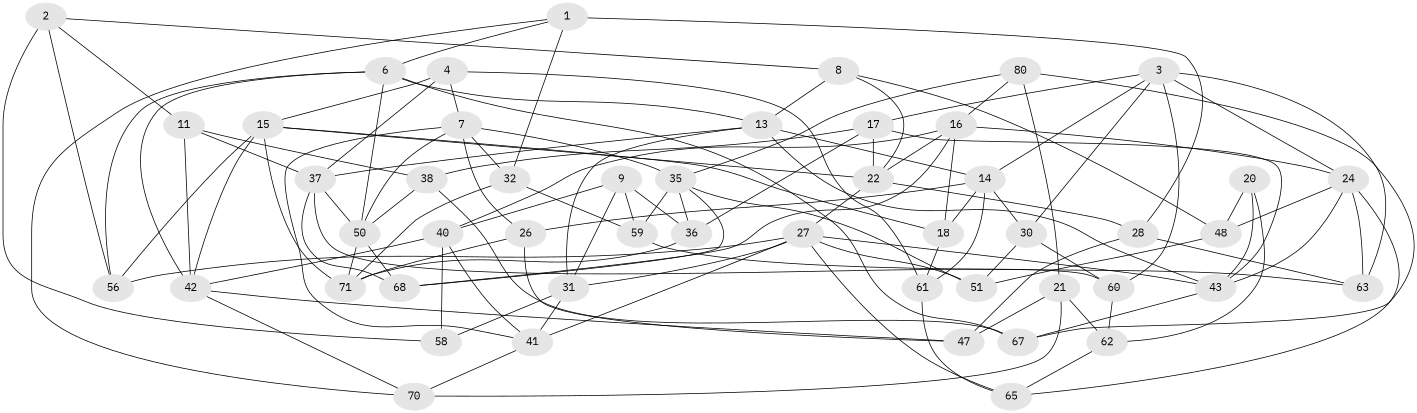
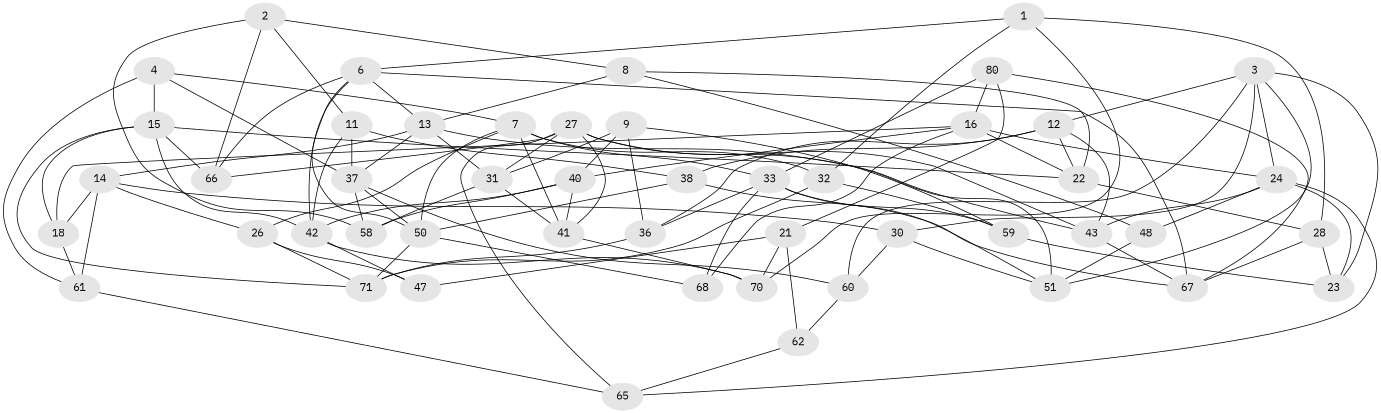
  graph {
    fontname="IBM Plex Mono"
    node [color=gray90 fontname="IBM Plex Mono" style=filled]
    edge [fontname="IBM Plex Mono"]
    6 [super="+75"]
-   66 [label=56]
+   66
    13 [super="+34"]
    42 [super="+54"]
    50 [super="+73"]
    67
    1
    28
    32 [super="+56"]
    70
-   63
+   63 [label=23]
    47
    59
    71 [super="+74"]
    2
    8
    11 [super="+58"]
    n18 [label=58]
    22 [super="+25"]
    48
    37 [super="+55"]
    38
    3 [super="+5"]
-   12 [super="+69" label=17]
+   12 [super="+69"]
    14 [super="+17"]
    24 [super="+72"]
    30
    60
    36
    43 [super="+57"]
    61
    26
    18
    65
    51
    62
    7 [super="+29"]
-   33 [super="+39" label=35]
+   33 [super="+39"]
    41 [super="+64"]
    4
    15 [super="+44"]
    68
    31 [super="+35"]
    27 [super="+46"]
    9
    40 [super="+53"]
    16 [super="+23"]
    n48 [label=80]
    21 [super="+49"]
-   20
    6 -- 66
    6 -- 13
    6 -- 42
    6 -- 50
    6 -- 67
    13 -- 37
    13 -- 14
    13 -- 43
    13 -- 31
    42 -- 70
    42 -- 47
    50 -- 71
    50 -- 68
    1 -- 6
    1 -- 28
    1 -- 32
    1 -- 70
    28 -- 63
-   28 -- 47
+   28 -- 67
    32 -- 59
    32 -- 71 [weight=2]
    59 -- 63
    2 -- 66
    2 -- 8
    2 -- 11
    2 -- n18
    8 -- 13
    8 -- 22
    8 -- 48
    11 -- 42
    11 -- 37
    11 -- 38
    22 -- 28
-   22 -- 27
    48 -- 51
    37 -- 50
    37 -- 60
-   37 -- 68
+   37 -- n18
    38 -- 50
    38 -- 67
    3 -- 63
    3 -- 12
-   3 -- 14
+   3 -- 51
    3 -- 24
    3 -- 30
    3 -- 60
    12 -- 22
    12 -- 38
    12 -- 36
    12 -- 43
    14 -- 30
    14 -- 61
    14 -- 26
    14 -- 18
    24 -- 63
    24 -- 48
    24 -- 43
    24 -- 65
    30 -- 60
    30 -- 51
    60 -- 62
    36 -- 71
    43 -- 67
    61 -- 65
    26 -- 47
    26 -- 71
    18 -- 61
    62 -- 65
    7 -- 50
    7 -- 32
    7 -- 26
    7 -- 33
    7 -- 41
    33 -- 59
    33 -- 36
    33 -- 51
    33 -- 68
    41 -- 70
    4 -- 37
    4 -- 61
    4 -- 7
    4 -- 15
    15 -- 66
    15 -- 42
    15 -- 71
    15 -- 22
    15 -- 18
    31 -- n18
    31 -- 41 [weight=2]
    27 -- 66
    27 -- 43
    27 -- 65
    27 -- 51
    27 -- 41
    27 -- 31
    9 -- 59
    9 -- 36
    9 -- 31
    9 -- 40
    40 -- 42
    40 -- n18
    40 -- 41
    16 -- 22
    16 -- 24
    16 -- 18
    16 -- 68
    16 -- 40
    n48 -- 67
    n48 -- 33
    n48 -- 16
    n48 -- 21
    21 -- 70
    21 -- 47
    21 -- 62
-   20 -- 48
-   20 -- 43
-   20 -- 62
  }
